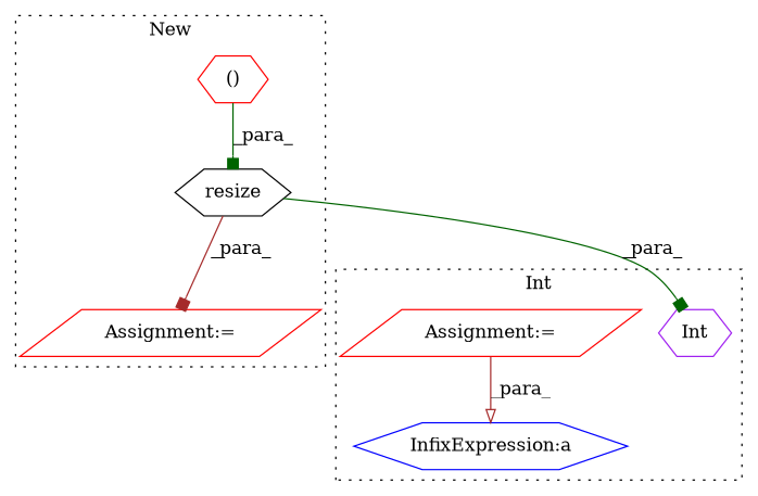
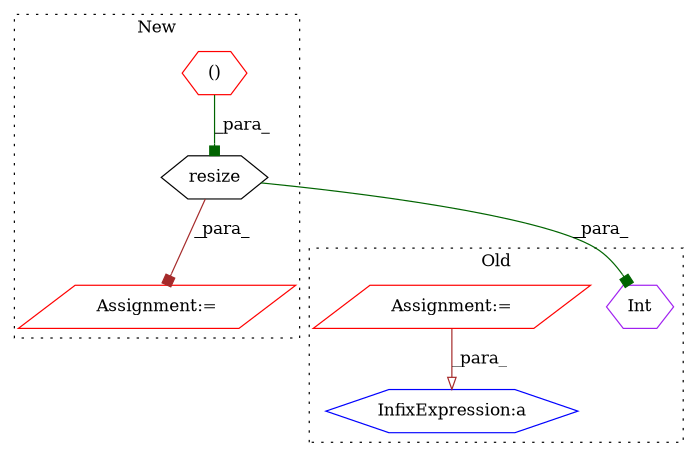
  digraph {
    node [a=32 color=red shape=hexagon]
    edge [arrowhead=box color=brown]
    n1 [color=purple l="4,1" label=Int s="1427,1445"]
    n2 [a=27 color=blue l=3 label="InfixExpression:a" s=1436]
    n3 [a=7 l=5 label="Assignment:=" s=879 shape=parallelogram]
    n4 [color=black l="7,1" label=resize s="1392,1412"]
    n5 [a=106 l=78 label="()" s=1297]
    n6 [a=7 l=1 label="Assignment:=" s=1387 shape=parallelogram]
    subgraph cluster_1 {
-     label=Int
+     label=Old
      style=dotted
      n1
      n2
      n3
    }
    subgraph cluster_2 {
      label=New
      style=dotted
      n4
      n5
      n6
    }
    n3 -> n2 [arrowhead=onormal label=_para_]
    n4 -> n1 [color=darkgreen label=_para_]
    n4 -> n6 [label=_para_]
    n5 -> n4 [color=darkgreen label=_para_]
  }
